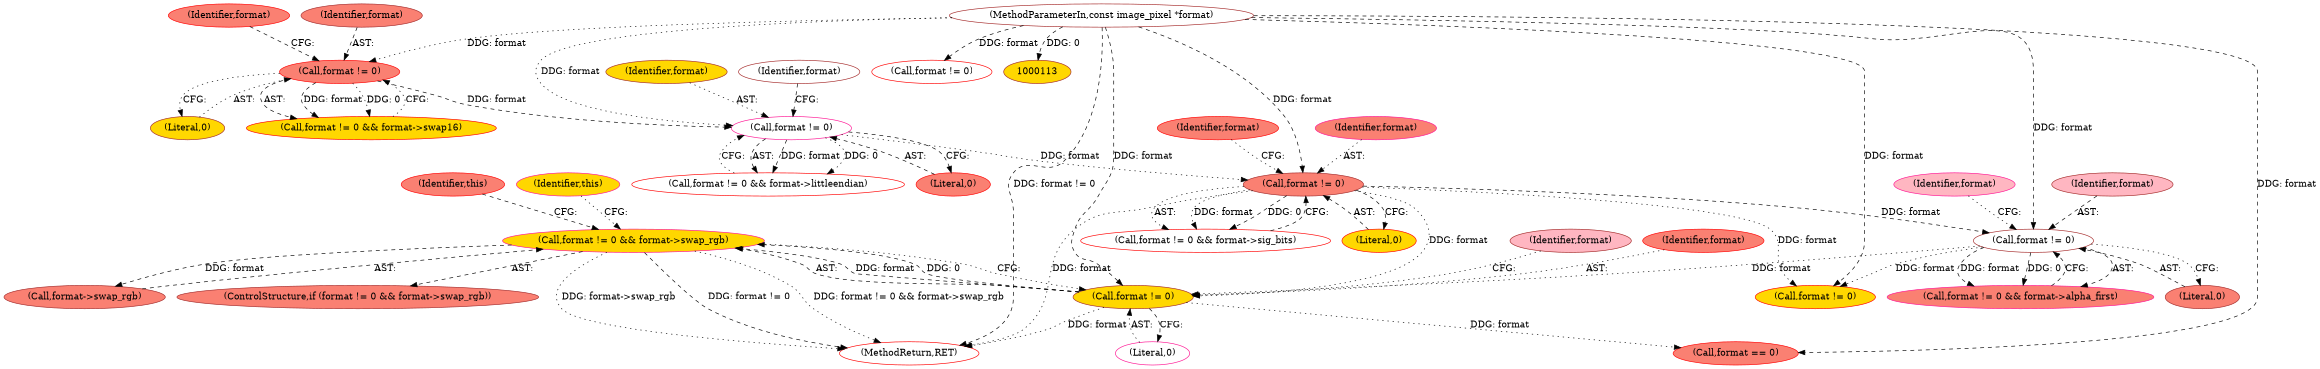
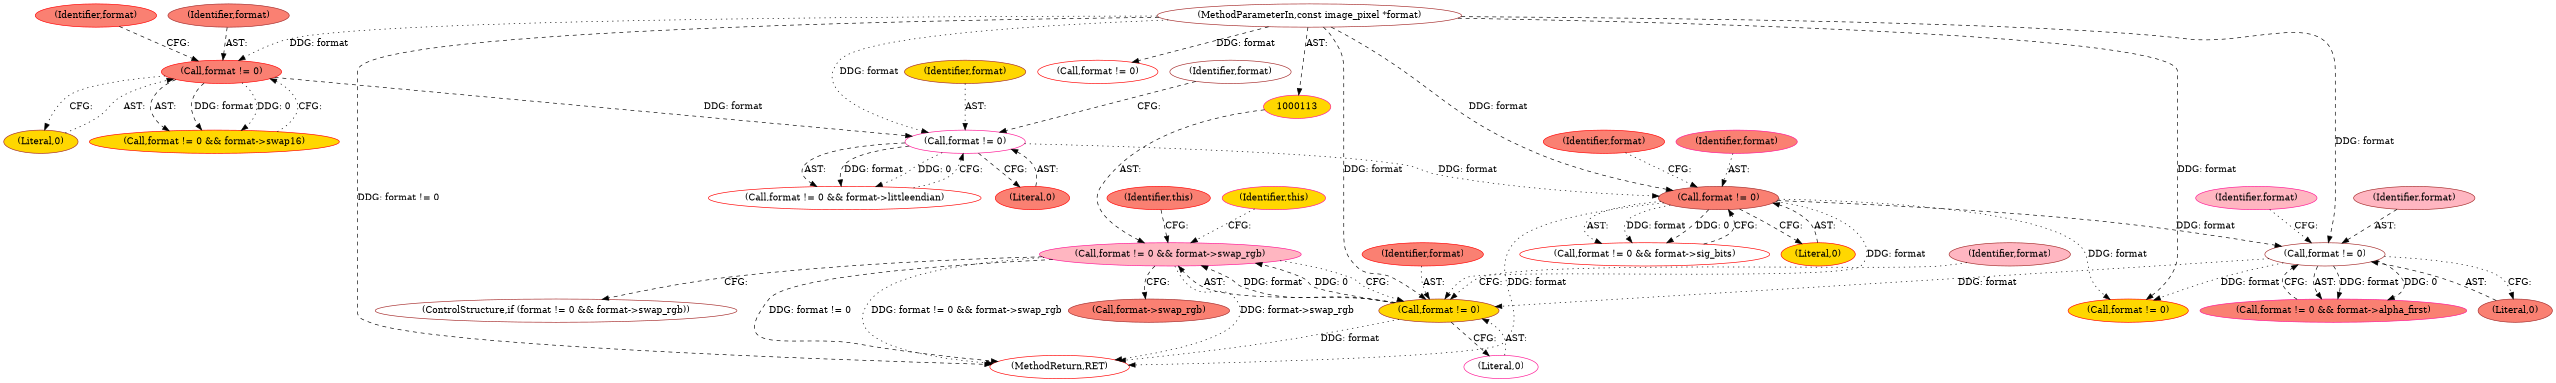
  digraph {
    node [color=red fillcolor=salmon style=filled]
    edge [style=dashed]
-   n1 [color=deeppink fillcolor=gold label="(Call,format != 0 && format->swap_rgb)"]
+   n1 [color=deeppink fillcolor=lightpink label="(Call,format != 0 && format->swap_rgb)"]
    n2 [color=brown fillcolor=gold label="(Call,format != 0)"]
    n3 [color=brown label="(Call,format->swap_rgb)"]
-   n4 [color=brown label="(ControlStructure,if (format != 0 && format->swap_rgb))"]
+   n4 [color=brown fillcolor=white label="(ControlStructure,if (format != 0 && format->swap_rgb))"]
    n5 [fillcolor=white label="(MethodReturn,RET)"]
-   n6 [label="(Call,format == 0)"]
    n7 [color=deeppink fillcolor=white label="(Literal,0)"]
    n8 [color=brown fillcolor=white label="(Call,format != 0)"]
    n9 [color=deeppink label="(Call,format != 0 && format->alpha_first)"]
    n10 [color=brown label="(Literal,0)"]
    n11 [fillcolor=gold label="(Call,format != 0)"]
    n12 [color=brown label="(Call,format != 0)"]
    n13 [fillcolor=white label="(Call,format != 0 && format->sig_bits)"]
    n14 [fillcolor=gold label="(Literal,0)"]
    n15 [color=deeppink fillcolor=white label="(Call,format != 0)"]
    n16 [label="(Literal,0)"]
    n17 [fillcolor=white label="(Call,format != 0 && format->littleendian)"]
    n18 [label="(Call,format != 0)"]
    n19 [color=brown fillcolor=gold label="(Literal,0)"]
    n20 [fillcolor=gold label="(Call,format != 0 && format->swap16)"]
    n21 [color=brown fillcolor=white label="(MethodParameterIn,const image_pixel *format)"]
    n22 [fillcolor=white label="(Call,format != 0)"]
-   1000113 [color=brown fillcolor=gold]
+   1000113 [color=deeppink fillcolor=gold]
    n24 [color=brown fillcolor=lightpink label="(Identifier,format)"]
    n25 [color=brown fillcolor=gold label="(Identifier,format)"]
    n26 [color=brown fillcolor=lightpink label="(Identifier,format)"]
    n27 [label="(Identifier,format)"]
    n28 [color=deeppink fillcolor=gold label="(Identifier,this)"]
    n29 [color=deeppink fillcolor=lightpink label="(Identifier,format)"]
    n30 [label="(Identifier,format)"]
    n31 [label="(Identifier,format)"]
    n32 [color=brown label="(Identifier,format)"]
    n33 [label="(Identifier,this)"]
    n34 [color=deeppink label="(Identifier,format)"]
    n35 [color=brown fillcolor=white label="(Identifier,format)"]
    n1 -> n2 [label="CFG: " style=dotted]
-   n1 -> n3 [label="DDG: format"]
-   n1 -> n4 [label="AST: "]
+   n1 -> n3 [label="CFG: "]
+   n1 -> n4 [label="CFG: "]
    n1 -> n5 [label="DDG: format != 0"]
    n1 -> n5 [label="DDG: format != 0 && format->swap_rgb" style=dotted]
    n1 -> n5 [label="DDG: format->swap_rgb" style=dotted]
    n2 -> n1 [label="AST: "]
    n2 -> n1 [label="DDG: format"]
    n2 -> n1 [label="DDG: 0"]
    n2 -> n5 [label="DDG: format" style=dotted]
-   n2 -> n6 [label="DDG: format" style=dotted]
    n2 -> n7 [label="CFG: "]
-   n3 -> n1 [label="AST: "]
+   1000113 -> n1 [label="AST: "]
    n7 -> n2 [label="AST: " style=dotted]
    n8 -> n2 [label="DDG: format" style=dotted]
    n8 -> n9 [label="AST: "]
    n8 -> n9 [label="DDG: format"]
    n8 -> n9 [label="DDG: 0"]
    n8 -> n10 [label="CFG: " style=dotted]
    n8 -> n11 [label="DDG: format" style=dotted]
    n9 -> n8 [label="CFG: "]
    n10 -> n8 [label="AST: "]
    n12 -> n2 [label="DDG: format" style=dotted]
    n12 -> n5 [label="DDG: format" style=dotted]
    n12 -> n8 [label="DDG: format"]
    n12 -> n11 [label="DDG: format" style=dotted]
    n12 -> n13 [label="AST: " style=dotted]
    n12 -> n13 [label="DDG: format" style=dotted]
    n12 -> n13 [label="DDG: 0"]
    n12 -> n14 [label="CFG: "]
    n13 -> n12 [label="CFG: "]
    n14 -> n12 [label="AST: "]
    n15 -> n12 [label="DDG: format" style=dotted]
    n15 -> n16 [label="CFG: "]
    n15 -> n17 [label="AST: "]
    n15 -> n17 [label="DDG: format"]
    n15 -> n17 [label="DDG: 0" style=dotted]
    n16 -> n15 [label="AST: "]
    n17 -> n15 [label="CFG: " style=dotted]
    n18 -> n15 [label="DDG: format"]
    n18 -> n19 [label="CFG: " style=dotted]
    n18 -> n20 [label="AST: "]
    n18 -> n20 [label="DDG: format"]
    n18 -> n20 [label="DDG: 0" style=dotted]
    n19 -> n18 [label="AST: " style=dotted]
    n20 -> n18 [label="CFG: " style=dotted]
    n21 -> n2 [label="DDG: format"]
    n21 -> n5 [label="DDG: format != 0"]
-   n21 -> n6 [label="DDG: format"]
    n21 -> n8 [label="DDG: format"]
    n21 -> n11 [label="DDG: format"]
    n21 -> n12 [label="DDG: format"]
    n21 -> n15 [label="DDG: format" style=dotted]
    n21 -> n18 [label="DDG: format" style=dotted]
    n21 -> n22 [label="DDG: format"]
-   n21 -> 1000113 [label="DDG: 0"]
+   n21 -> 1000113 [label="AST: "]
    n24 -> n2 [label="CFG: " style=dotted]
    n25 -> n15 [label="AST: " style=dotted]
    n26 -> n8 [label="AST: "]
    n27 -> n12 [label="CFG: " style=dotted]
    n28 -> n1 [label="CFG: " style=dotted]
    n29 -> n8 [label="CFG: " style=dotted]
    n30 -> n18 [label="CFG: "]
    n31 -> n2 [label="AST: " style=dotted]
    n32 -> n18 [label="AST: "]
    n33 -> n1 [label="CFG: "]
    n34 -> n12 [label="AST: " style=dotted]
    n35 -> n15 [label="CFG: "]
  }
